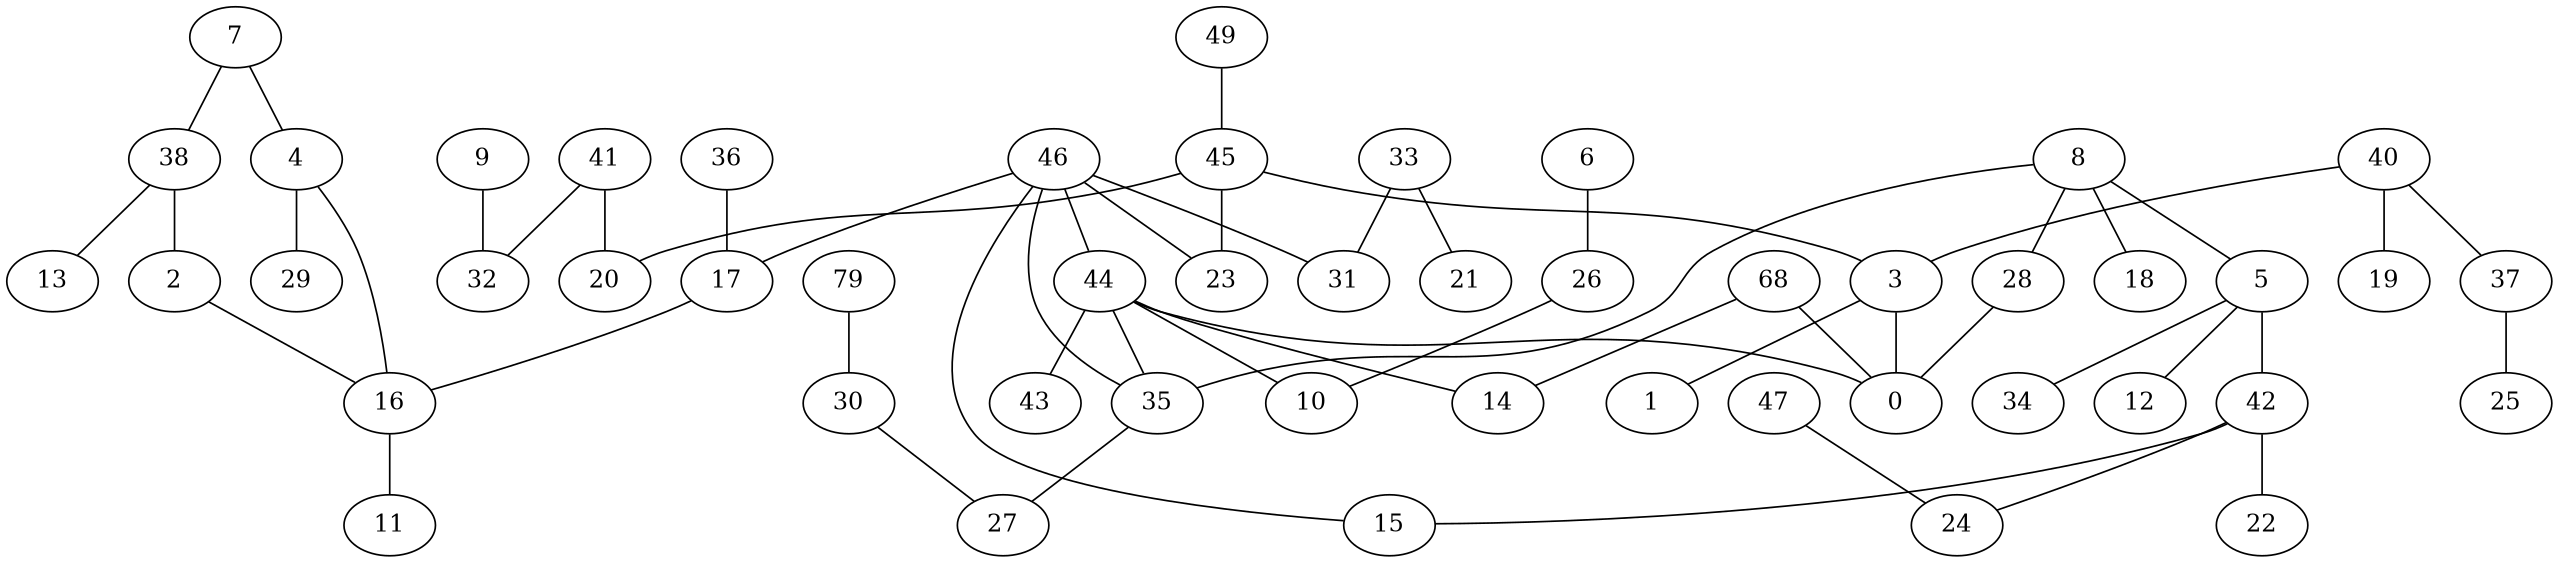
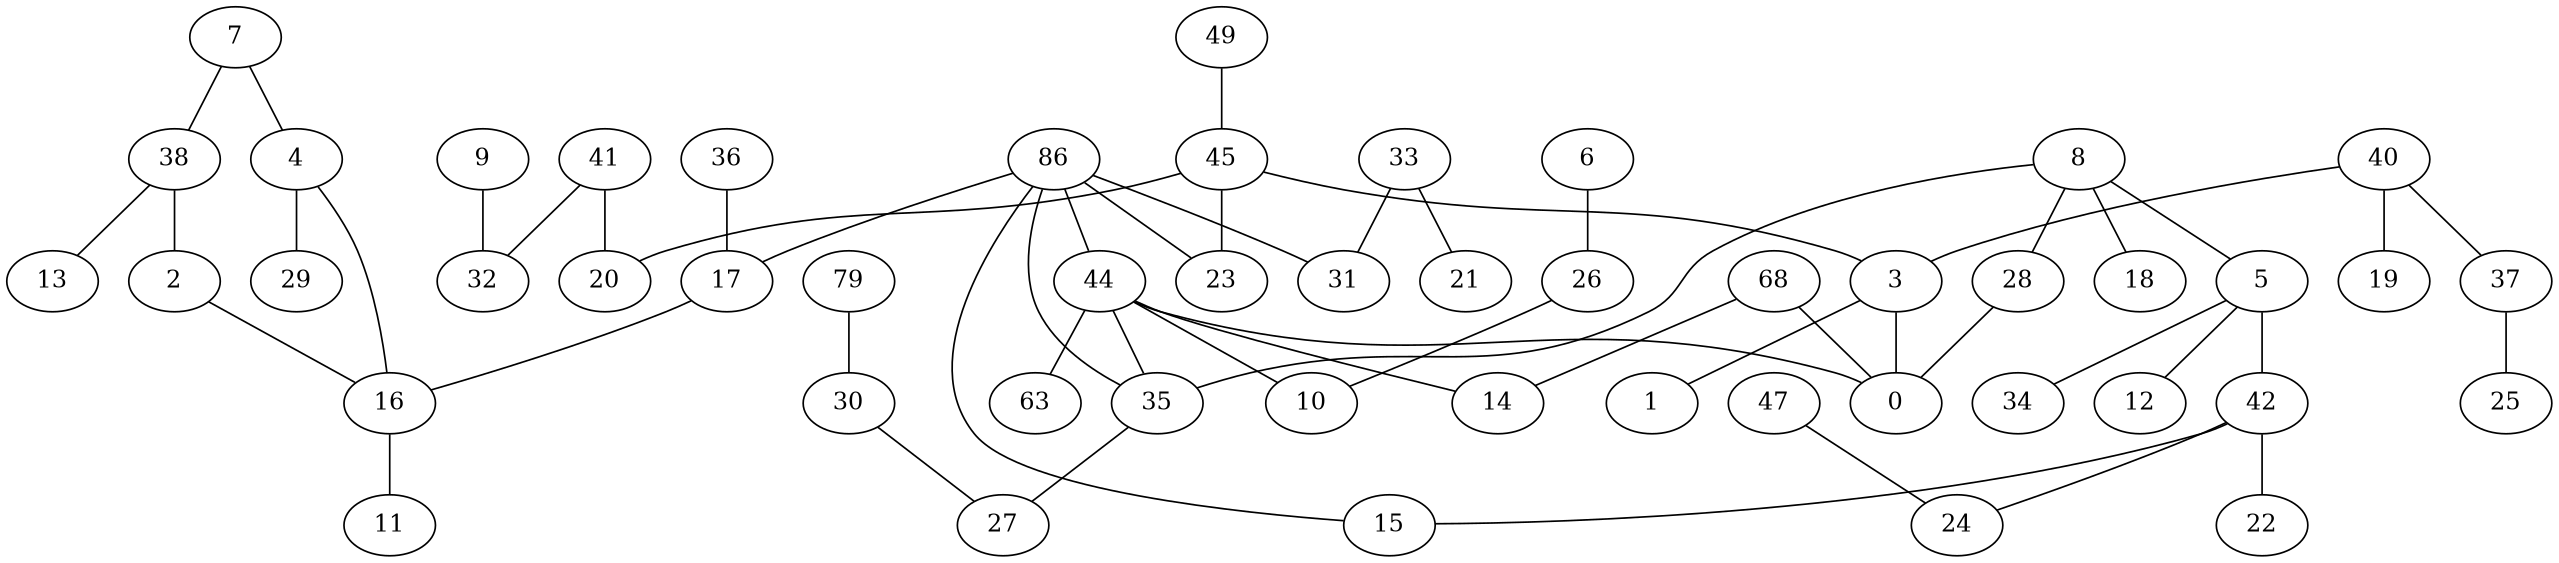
  digraph {
    edge [color=black dir=none]
    9
    32
    2
    16
    11
    37
    25
    n8 [label=68]
    14
    0
    36
    17
    49
    45
    3
    23
    20
    42
    22
    15
    24
    7
    4
    38
    29
    40
    19
    1
-   46
+   46 [label=86]
    31
    44
    35
    10
-   43
+   43 [label=63]
    41
    5
    34
    12
    26
    27
    8
    28
    18
    13
    47
    6
    30
    n48 [label=79]
    33
    21
    subgraph sub_1 {
      9
      32
      2
      16
      11
      37
      25
      n8
      14
      0
      36
      17
      49
      45
      3
      23
      20
      42
      22
      15
      24
      7
      4
      38
      29
      40
      19
      1
      46
      31
      44
      35
      10
      43
      41
      5
      34
      12
      26
      27
      8
      28
      18
      13
      47
      6
      30
      n48
      33
      21
    }
    9 -> 32
    2 -> 16
    16 -> 11
    37 -> 25
    n8 -> 14
    n8 -> 0
    36 -> 17
    17 -> 16
    49 -> 45
    45 -> 3
    45 -> 23
    45 -> 20
    3 -> 0
    3 -> 1
    42 -> 22
    42 -> 15
    42 -> 24
    7 -> 4
    7 -> 38
    4 -> 16
    4 -> 29
    38 -> 2
    38 -> 13
    40 -> 37
    40 -> 3
    40 -> 19
    46 -> 17
    46 -> 23
    46 -> 15
    46 -> 31
    46 -> 44
    46 -> 35
    44 -> 14
    44 -> 0
    44 -> 35
    44 -> 10
    44 -> 43
    35 -> 27
    41 -> 32
    41 -> 20
    5 -> 42
    5 -> 34
    5 -> 12
    26 -> 10
    8 -> 35
    8 -> 5
    8 -> 28
    8 -> 18
    28 -> 0
    47 -> 24
    6 -> 26
    30 -> 27
    n48 -> 30
    33 -> 31
    33 -> 21
  }
